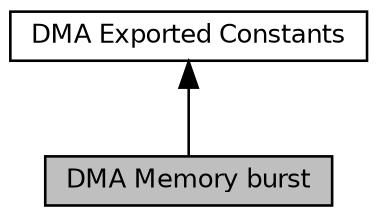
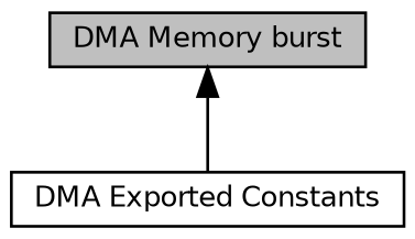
  digraph {
    rankdir=TB
    node [color=black fontname=Helvetica fontsize=10 shape=record style=filled]
    n1 [fillcolor=grey75 fontcolor=black height=0.2 label="DMA Memory burst" width=0.4]
    n2 [fillcolor=white height=0.2 label="DMA Exported Constants" width=0.4]
-   n2 -> n1 [dir=back fontname=Helvetica fontsize=10 labelfontname=Helvetica labelfontsize=10 shape=plaintext style=solid]
+   n1 -> n2 [dir=back fontname=Helvetica fontsize=10 labelfontname=Helvetica labelfontsize=10 shape=plaintext style=solid]
  }
